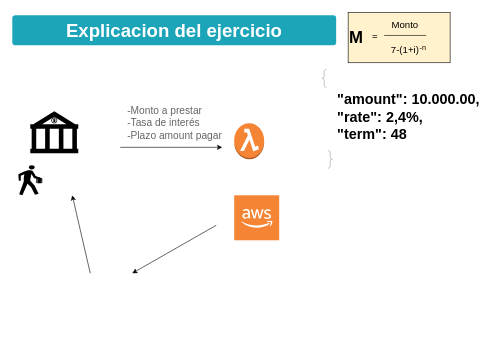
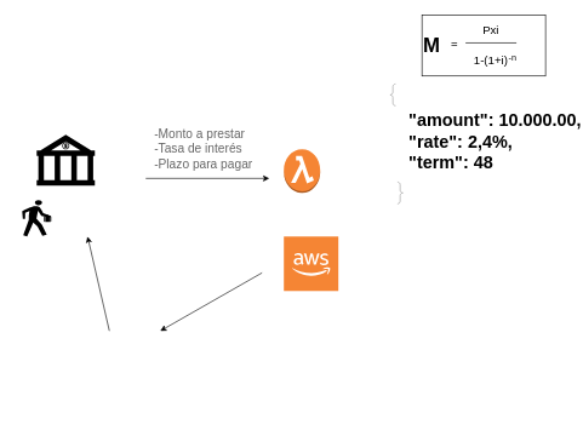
  <mxCell id="0" />
  <mxCell id="1" parent="0" />
  <mxCell id="2" value="" style="shape=mxgraph.signs.travel.bank;html=1;pointerEvents=1;fillColor=#000000;strokeColor=none;verticalLabelPosition=bottom;verticalAlign=top;align=center;" vertex="1" parent="1"><mxGeometry x="50" y="185" width="80" height="70" as="geometry" /></mxCell>
  <mxCell id="3" value="" style="outlineConnect=0;dashed=0;verticalLabelPosition=bottom;verticalAlign=top;align=center;html=1;shape=mxgraph.aws3.lambda_function;fillColor=#F58534;gradientColor=none;" vertex="1" parent="1"><mxGeometry x="390" y="205" width="50" height="60" as="geometry" /></mxCell>
  <mxCell id="4" value="" style="outlineConnect=0;dashed=0;verticalLabelPosition=bottom;verticalAlign=top;align=center;html=1;shape=mxgraph.aws3.cloud_2;fillColor=#F58534;gradientColor=none;" vertex="1" parent="1"><mxGeometry x="390" y="325" width="75" height="75" as="geometry" /></mxCell>
  <mxCell id="5" value="" style="shape=image;html=1;verticalAlign=top;verticalLabelPosition=bottom;labelBackgroundColor=#ffffff;imageAspect=0;aspect=fixed;image=https://cdn1.iconfinder.com/data/icons/icons-for-a-site-1/64/advantage_calculator-128.png" vertex="1" parent="1"><mxGeometry x="120" y="467.5" width="110" height="110" as="geometry" /></mxCell>
  <mxCell id="6" value="" style="endArrow=classic;html=1;rounded=0;" edge="1" parent="1"><mxGeometry width="50" height="50" relative="1" as="geometry"><mxPoint x="200" y="245" as="sourcePoint" /><mxPoint x="370" y="245" as="targetPoint" /></mxGeometry></mxCell>
  <mxCell id="7" value="" style="endArrow=classic;html=1;rounded=0;" edge="1" parent="1"><mxGeometry width="50" height="50" relative="1" as="geometry"><mxPoint x="150" y="455" as="sourcePoint" /><mxPoint x="120" y="325" as="targetPoint" /></mxGeometry></mxCell>
  <mxCell id="8" value="" style="endArrow=classic;html=1;rounded=0;" edge="1" parent="1"><mxGeometry width="50" height="50" relative="1" as="geometry"><mxPoint x="360" y="375" as="sourcePoint" /><mxPoint x="220" y="455" as="targetPoint" /></mxGeometry></mxCell>
  <mxCell id="9" value="" style="labelPosition=right;align=left;strokeWidth=1;shape=mxgraph.mockup.markup.curlyBrace;html=1;shadow=0;dashed=0;strokeColor=#999999;direction=north;rotation=-180;" vertex="1" parent="1"><mxGeometry x="540" y="250" width="20" height="30" as="geometry" /></mxCell>
  <mxCell id="10" value="" style="labelPosition=right;align=left;strokeWidth=1;shape=mxgraph.mockup.markup.curlyBrace;html=1;shadow=0;dashed=0;strokeColor=#999999;direction=north;" vertex="1" parent="1"><mxGeometry x="530" y="115" width="20" height="30" as="geometry" /></mxCell>
  <mxCell id="11" value="&quot;amount&quot;: 10.000.00,&lt;div&gt;&lt;span style=&quot;background-color: initial;&quot;&gt;&quot;rate&quot;: 2,4%,&lt;/span&gt;&lt;div&gt;&quot;term&quot;: 48&lt;/div&gt;&lt;/div&gt;" style="text;strokeColor=none;fillColor=none;html=1;fontSize=24;fontStyle=1;verticalAlign=middle;align=left;" vertex="1" parent="1"><mxGeometry x="560" y="175" width="100" height="40" as="geometry" /></mxCell>
- <mxCell id="12" value="-Monto a prestar&lt;br&gt;-Tasa de interés&lt;br&gt;-Plazo amount pagar" style="strokeWidth=1;shadow=0;dashed=0;align=center;html=1;shape=mxgraph.mockup.text.bulletedList;textColor=#666666;mainText=,,,,;textSize=17;bulletStyle=none;strokeColor=none;fillColor=none;align=left;verticalAlign=top;fontSize=17;fontColor=#666666;" vertex="1" parent="1"><mxGeometry x="210" y="167.5" width="150" height="135" as="geometry" /></mxCell>
+ <mxCell id="12" value="-Monto a prestar&lt;br&gt;-Tasa de interés&lt;br&gt;-Plazo para pagar" style="strokeWidth=1;shadow=0;dashed=0;align=center;html=1;shape=mxgraph.mockup.text.bulletedList;textColor=#666666;mainText=,,,,;textSize=17;bulletStyle=none;strokeColor=none;fillColor=none;align=left;verticalAlign=top;fontSize=17;fontColor=#666666;" vertex="1" parent="1"><mxGeometry x="210" y="167.5" width="150" height="135" as="geometry" /></mxCell>
  <mxCell id="13" value="" style="shape=mxgraph.signs.people.walking;html=1;pointerEvents=1;fillColor=#000000;strokeColor=none;verticalLabelPosition=bottom;verticalAlign=top;align=center;sketch=0;" vertex="1" parent="1"><mxGeometry x="30" y="275" width="40" height="50" as="geometry" /></mxCell>
  <mxCell id="14" value="" style="shape=mxgraph.signs.travel.cashier;html=1;pointerEvents=1;fillColor=#000000;strokeColor=none;verticalLabelPosition=bottom;verticalAlign=top;align=center;sketch=0;" vertex="1" parent="1"><mxGeometry x="85" y="195" width="10" height="10" as="geometry" /></mxCell>
  <mxCell id="15" value="" style="shape=mxgraph.signs.travel.baggage;html=1;pointerEvents=1;fillColor=#000000;strokeColor=none;verticalLabelPosition=bottom;verticalAlign=top;align=center;sketch=0;" vertex="1" parent="1"><mxGeometry x="60" y="295" width="10" height="10" as="geometry" /></mxCell>
- <mxCell id="16" value="&lt;font style=&quot;font-size: 31px;&quot;&gt;Explicacion del ejercicio&lt;/font&gt;" style="html=1;shadow=0;dashed=0;shape=mxgraph.bootstrap.rrect;rSize=5;strokeColor=none;strokeWidth=1;fillColor=#1CA5B8;fontColor=#FFFFFF;whiteSpace=wrap;align=center;verticalAlign=middle;spacingLeft=0;fontStyle=1;fontSize=14;spacing=5;" vertex="1" parent="1"><mxGeometry x="20" y="25" width="540" height="50" as="geometry" /></mxCell>
- <mxCell id="17" value="&lt;font style=&quot;font-size: 28px;&quot;&gt;&lt;b&gt;M&lt;/b&gt;&lt;/font&gt;" style="rounded=0;whiteSpace=wrap;html=1;align=left;fillColor=#fff2cc;" vertex="1" parent="1"><mxGeometry x="580" y="20" width="170" height="84" as="geometry" /></mxCell>
- <mxCell id="18" value="&lt;font style=&quot;font-size: 16px;&quot;&gt;Monto&lt;/font&gt;" style="text;html=1;align=center;verticalAlign=middle;whiteSpace=wrap;rounded=0;" vertex="1" parent="1"><mxGeometry x="645" y="25" width="60" height="30" as="geometry" /></mxCell>
+ <mxCell id="17" value="&lt;font style=&quot;font-size: 28px;&quot;&gt;&lt;b&gt;M&lt;/b&gt;&lt;/font&gt;" style="rounded=0;whiteSpace=wrap;html=1;align=left;" vertex="1" parent="1"><mxGeometry x="580" y="20" width="170" height="84" as="geometry" /></mxCell>
+ <mxCell id="18" value="&lt;font style=&quot;font-size: 16px;&quot;&gt;Pxi&lt;/font&gt;" style="text;html=1;align=center;verticalAlign=middle;whiteSpace=wrap;rounded=0;" vertex="1" parent="1"><mxGeometry x="645" y="25" width="60" height="30" as="geometry" /></mxCell>
  <mxCell id="19" value="" style="endArrow=none;html=1;rounded=0;" edge="1" parent="1"><mxGeometry width="50" height="50" relative="1" as="geometry"><mxPoint x="640" y="58.5" as="sourcePoint" /><mxPoint x="710" y="58.5" as="targetPoint" /></mxGeometry></mxCell>
- <mxCell id="20" value="&lt;sup style=&quot;&quot;&gt;&lt;font style=&quot;font-size: 16px;&quot;&gt;7-(1+i)&lt;/font&gt;&lt;/sup&gt;" style="text;html=1;align=center;verticalAlign=middle;whiteSpace=wrap;rounded=0;" vertex="1" parent="1"><mxGeometry x="640" y="64" width="70" height="39" as="geometry" /></mxCell>
+ <mxCell id="20" value="&lt;sup style=&quot;&quot;&gt;&lt;font style=&quot;font-size: 16px;&quot;&gt;1-(1+i)&lt;/font&gt;&lt;/sup&gt;" style="text;html=1;align=center;verticalAlign=middle;whiteSpace=wrap;rounded=0;" vertex="1" parent="1"><mxGeometry x="640" y="64" width="70" height="39" as="geometry" /></mxCell>
  <mxCell id="21" value="-n" style="text;html=1;align=center;verticalAlign=middle;whiteSpace=wrap;rounded=0;" vertex="1" parent="1"><mxGeometry x="690" y="75" width="30" height="9" as="geometry" /></mxCell>
  <mxCell id="22" value="&lt;font style=&quot;font-size: 16px;&quot;&gt;=&lt;/font&gt;" style="text;html=1;align=center;verticalAlign=middle;whiteSpace=wrap;rounded=0;" vertex="1" parent="1"><mxGeometry x="610" y="54" width="30" height="10" as="geometry" /></mxCell>
